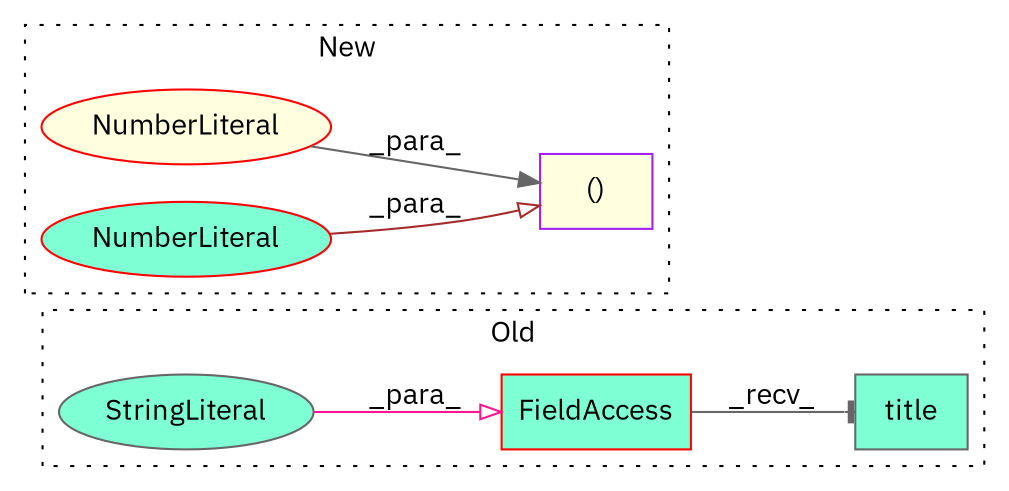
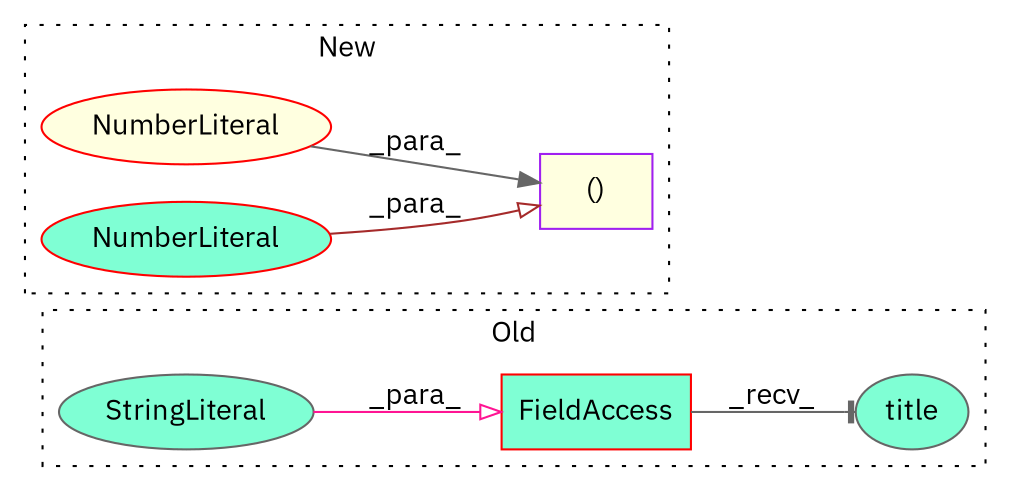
  digraph {
    fontname="IBM Plex Sans"
    rankdir=LR
    node [a=34 color=red fillcolor=aquamarine fontname="IBM Plex Sans" l=1 s=891 shape=box style=filled]
    edge [arrowhead=onormal color=gray40 fontname="IBM Plex Sans"]
-   n1 [a=32 color=gray40 l="6,1" label=title s="1018,1036"]
+   n1 [a=32 color=gray40 l="6,1" label=title s="1018,1036" shape=ellipse]
    n2 [a=22 l=10 label=FieldAccess s=1000]
    n3 [a=45 color=gray40 l=12 label=StringLiteral s=1024 shape=ellipse]
    n4 [a=106 color=purple fillcolor=lightyellow l=15 label="()"]
    n5 [fillcolor=lightyellow label=NumberLiteral shape=ellipse]
    n6 [label=NumberLiteral s=905 shape=ellipse]
    subgraph cluster_1 {
      label=Old
      style=dotted
      n1
      n2
      n3
    }
    subgraph cluster_2 {
      label=New
      style=dotted
      n4
      n5
      n6
    }
    n2 -> n1 [arrowhead=tee label=_recv_]
    n3 -> n2 [color=deeppink label=_para_]
    n5 -> n4 [arrowhead=normal label=_para_]
    n6 -> n4 [color=brown label=_para_]
  }
